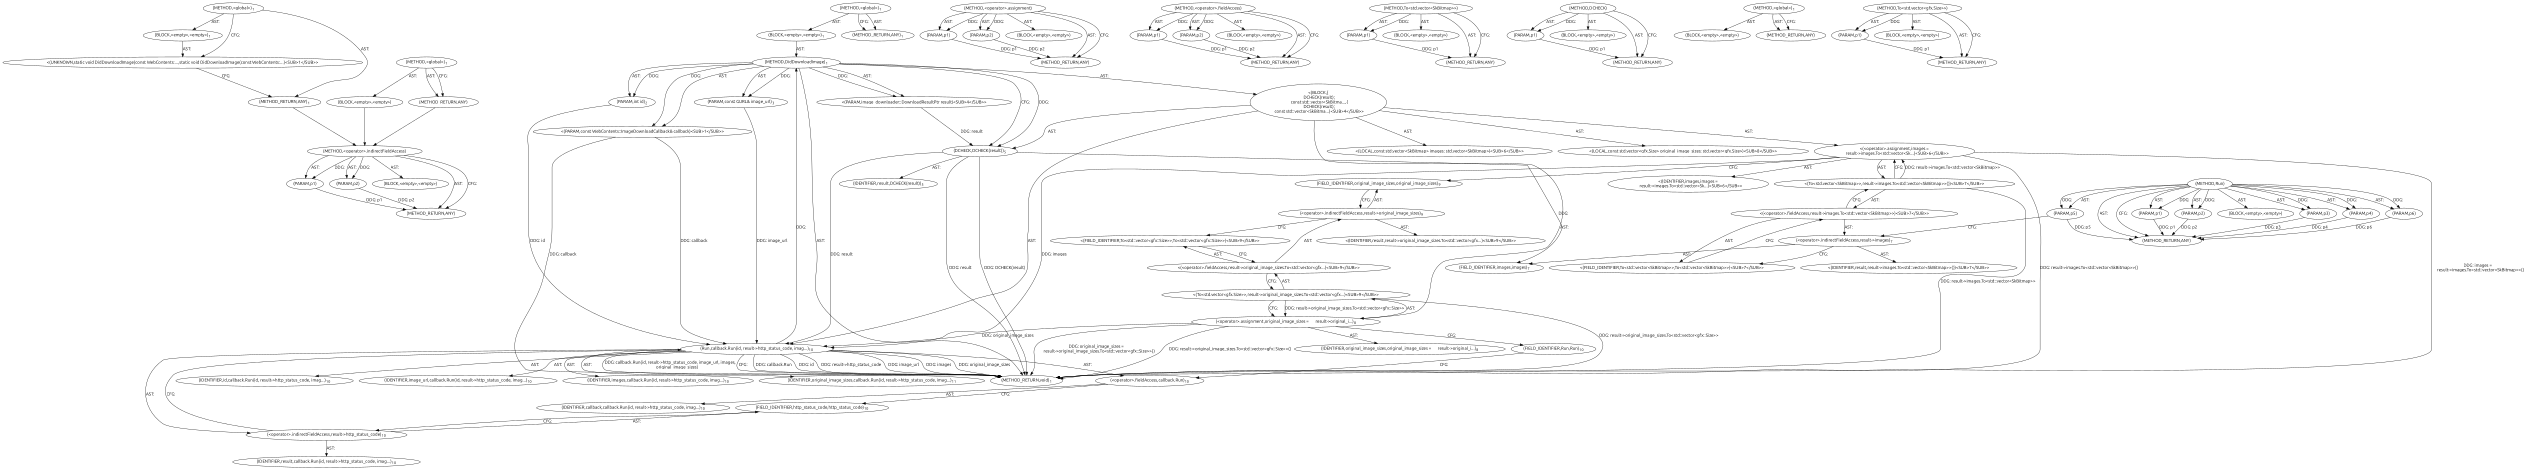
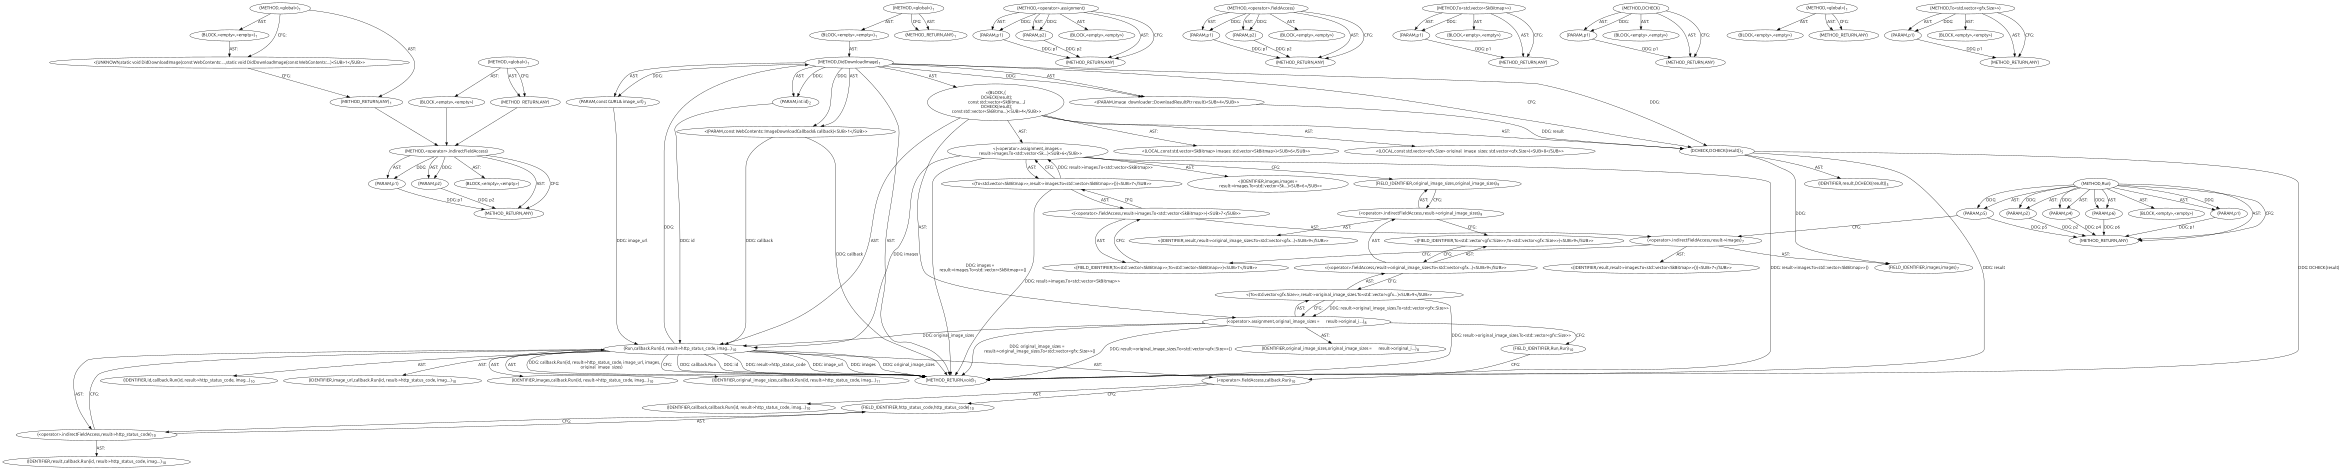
  digraph {
    fontname=Ubuntu
    node [fontname=Ubuntu]
    edge [fontname=Ubuntu]
    n1 [label=<(METHOD,&lt;operator&gt;.indirectFieldAccess)>]
    n2 [label=<(PARAM,p1)>]
    n3 [label=<(PARAM,p2)>]
    n4 [label=<(BLOCK,&lt;empty&gt;,&lt;empty&gt;)>]
    n5 [label=<(METHOD_RETURN,ANY)>]
    n6 [label=<(METHOD,&lt;global&gt;)<SUB>1</SUB>>]
    n7 [label=<(BLOCK,&lt;empty&gt;,&lt;empty&gt;)<SUB>1</SUB>>]
    n8 [label=<(METHOD_RETURN,ANY)<SUB>1</SUB>>]
    n9 [label=<(METHOD,DidDownloadImage)<SUB>1</SUB>>]
    n10 [label="<(PARAM,const WebContents::ImageDownloadCallback&amp; callback)<SUB>1</SUB>>"]
    n11 [label=<(PARAM,int id)<SUB>2</SUB>>]
    n12 [label=<(PARAM,const GURL&amp; image_url)<SUB>3</SUB>>]
    n13 [label="<(PARAM,image_downloader::DownloadResultPtr result)<SUB>4</SUB>>"]
    n14 [label="<(BLOCK,{\n  DCHECK(result);\n  const std::vector&lt;SkBitma...,{\n  DCHECK(result);\n  const std::vector&lt;SkBitma...)<SUB>4</SUB>>"]
    n15 [label=<(DCHECK,DCHECK(result))<SUB>5</SUB>>]
    n16 [label=<(METHOD_RETURN,void)<SUB>1</SUB>>]
    n17 [label=<(Run,callback.Run(id, result-&gt;http_status_code, imag...)<SUB>10</SUB>>]
    n18 [label="<(LOCAL,const std.vector&lt;SkBitmap&gt; images: std.vector&lt;SkBitmap&gt;)<SUB>6</SUB>>"]
    n19 [label="<(&lt;operator&gt;.assignment,images =\n      result-&gt;images.To&lt;std::vector&lt;Sk...)<SUB>6</SUB>>"]
    n20 [label="<(LOCAL,const std.vector&lt;gfx.Size&gt; original_image_sizes: std.vector&lt;gfx.Size&gt;)<SUB>8</SUB>>"]
    n21 [label=<(&lt;operator&gt;.assignment,original_image_sizes =       result-&gt;original_i...)<SUB>8</SUB>>]
    n22 [label=<(IDENTIFIER,result,DCHECK(result))<SUB>5</SUB>>]
    n23 [label=<(FIELD_IDENTIFIER,images,images)<SUB>7</SUB>>]
    n24 [label=<(&lt;operator&gt;.fieldAccess,callback.Run)<SUB>10</SUB>>]
    n25 [label=<(IDENTIFIER,id,callback.Run(id, result-&gt;http_status_code, imag...)<SUB>10</SUB>>]
    n26 [label=<(&lt;operator&gt;.indirectFieldAccess,result-&gt;http_status_code)<SUB>10</SUB>>]
    n27 [label=<(IDENTIFIER,image_url,callback.Run(id, result-&gt;http_status_code, imag...)<SUB>10</SUB>>]
    n28 [label=<(IDENTIFIER,images,callback.Run(id, result-&gt;http_status_code, imag...)<SUB>10</SUB>>]
    n29 [label=<(IDENTIFIER,original_image_sizes,callback.Run(id, result-&gt;http_status_code, imag...)<SUB>11</SUB>>]
    n30 [label="<(IDENTIFIER,images,images =\n      result-&gt;images.To&lt;std::vector&lt;Sk...)<SUB>6</SUB>>"]
    n31 [label="<(To&lt;std.vector&lt;SkBitmap&gt;&gt;,result-&gt;images.To&lt;std::vector&lt;SkBitmap&gt;&gt;())<SUB>7</SUB>>"]
    n32 [label=<(FIELD_IDENTIFIER,original_image_sizes,original_image_sizes)<SUB>9</SUB>>]
    n33 [label=<(IDENTIFIER,original_image_sizes,original_image_sizes =       result-&gt;original_i...)<SUB>8</SUB>>]
    n34 [label="<(To&lt;std.vector&lt;gfx.Size&gt;&gt;,result-&gt;original_image_sizes.To&lt;std::vector&lt;gfx...)<SUB>9</SUB>>"]
    n35 [label=<(FIELD_IDENTIFIER,Run,Run)<SUB>10</SUB>>]
    n36 [label="<(&lt;operator&gt;.fieldAccess,result-&gt;images.To&lt;std::vector&lt;SkBitmap&gt;&gt;)<SUB>7</SUB>>"]
    n37 [label=<(&lt;operator&gt;.indirectFieldAccess,result-&gt;original_image_sizes)<SUB>9</SUB>>]
    n38 [label=<(&lt;operator&gt;.indirectFieldAccess,result-&gt;images)<SUB>7</SUB>>]
    n39 [label="<(FIELD_IDENTIFIER,To&lt;std::vector&lt;SkBitmap&gt;&gt;,To&lt;std::vector&lt;SkBitmap&gt;&gt;)<SUB>7</SUB>>"]
    n40 [label="<(IDENTIFIER,result,result-&gt;images.To&lt;std::vector&lt;SkBitmap&gt;&gt;())<SUB>7</SUB>>"]
    n41 [label="<(&lt;operator&gt;.fieldAccess,result-&gt;original_image_sizes.To&lt;std::vector&lt;gfx...)<SUB>9</SUB>>"]
    n42 [label="<(FIELD_IDENTIFIER,To&lt;std::vector&lt;gfx::Size&gt;&gt;,To&lt;std::vector&lt;gfx::Size&gt;&gt;)<SUB>9</SUB>>"]
    n43 [label="<(IDENTIFIER,result,result-&gt;original_image_sizes.To&lt;std::vector&lt;gfx...)<SUB>9</SUB>>"]
    n44 [label=<(IDENTIFIER,callback,callback.Run(id, result-&gt;http_status_code, imag...)<SUB>10</SUB>>]
    n45 [label=<(FIELD_IDENTIFIER,http_status_code,http_status_code)<SUB>10</SUB>>]
    n46 [label=<(IDENTIFIER,result,callback.Run(id, result-&gt;http_status_code, imag...)<SUB>10</SUB>>]
    n47 [label=<(METHOD,&lt;operator&gt;.assignment)>]
    n48 [label=<(PARAM,p1)>]
    n49 [label=<(PARAM,p2)>]
    n50 [label=<(BLOCK,&lt;empty&gt;,&lt;empty&gt;)>]
    n51 [label=<(METHOD_RETURN,ANY)>]
    n52 [label=<(METHOD,Run)>]
    n53 [label=<(PARAM,p1)>]
    n54 [label=<(PARAM,p2)>]
-   n55 [label=<(PARAM,p3)>]
    n56 [label=<(PARAM,p4)>]
    n57 [label=<(PARAM,p5)>]
    n58 [label=<(PARAM,p6)>]
    n59 [label=<(BLOCK,&lt;empty&gt;,&lt;empty&gt;)>]
    n60 [label=<(METHOD_RETURN,ANY)>]
    n61 [label=<(METHOD,&lt;operator&gt;.fieldAccess)>]
    n62 [label=<(PARAM,p1)>]
    n63 [label=<(PARAM,p2)>]
    n64 [label=<(BLOCK,&lt;empty&gt;,&lt;empty&gt;)>]
    n65 [label=<(METHOD_RETURN,ANY)>]
    n66 [label=<(METHOD,To&lt;std.vector&lt;SkBitmap&gt;&gt;)>]
    n67 [label=<(PARAM,p1)>]
    n68 [label=<(BLOCK,&lt;empty&gt;,&lt;empty&gt;)>]
    n69 [label=<(METHOD_RETURN,ANY)>]
    n70 [label=<(METHOD,DCHECK)>]
    n71 [label=<(PARAM,p1)>]
    n72 [label=<(BLOCK,&lt;empty&gt;,&lt;empty&gt;)>]
    n73 [label=<(METHOD_RETURN,ANY)>]
    n74 [label=<(METHOD,&lt;global&gt;)<SUB>1</SUB>>]
    n75 [label=<(BLOCK,&lt;empty&gt;,&lt;empty&gt;)>]
    n76 [label=<(METHOD_RETURN,ANY)>]
    n77 [label=<(METHOD,To&lt;std.vector&lt;gfx.Size&gt;&gt;)>]
    n78 [label=<(PARAM,p1)>]
    n79 [label=<(BLOCK,&lt;empty&gt;,&lt;empty&gt;)>]
    n80 [label=<(METHOD_RETURN,ANY)>]
    n81 [label=<(METHOD,&lt;global&gt;)<SUB>1</SUB>>]
    n82 [label=<(BLOCK,&lt;empty&gt;,&lt;empty&gt;)<SUB>1</SUB>>]
    n83 [label="<(UNKNOWN,static void DidDownloadImage(const WebContents:...,static void DidDownloadImage(const WebContents:...)<SUB>1</SUB>>"]
    n84 [label=<(METHOD_RETURN,ANY)<SUB>1</SUB>>]
    n85 [label=<(METHOD,&lt;global&gt;)<SUB>1</SUB>>]
    n86 [label=<(BLOCK,&lt;empty&gt;,&lt;empty&gt;)>]
    n87 [label=<(METHOD_RETURN,ANY)>]
    n1 -> n2 [label="AST: "]
    n1 -> n2 [label="DDG: "]
    n1 -> n3 [label="AST: "]
    n1 -> n3 [label="DDG: "]
    n1 -> n4 [label="AST: "]
    n1 -> n5 [label="AST: "]
    n1 -> n5 [label="CFG: "]
    n2 -> n5 [label="DDG: p1"]
    n3 -> n5 [label="DDG: p2"]
    n6 -> n7 [label="AST: "]
    n6 -> n8 [label="AST: "]
    n6 -> n8 [label="CFG: "]
    n7 -> n9 [label="AST: "]
    n9 -> n10 [label="AST: "]
    n9 -> n10 [label="DDG: "]
    n9 -> n11 [label="AST: "]
    n9 -> n11 [label="DDG: "]
    n9 -> n12 [label="AST: "]
    n9 -> n12 [label="DDG: "]
    n9 -> n13 [label="AST: "]
    n9 -> n13 [label="DDG: "]
    n9 -> n14 [label="AST: "]
    n9 -> n15 [label="CFG: "]
    n9 -> n15 [label="DDG: "]
    n9 -> n16 [label="AST: "]
    n10 -> n16 [label="DDG: callback"]
    n10 -> n17 [label="DDG: callback"]
    n11 -> n17 [label="DDG: id"]
    n12 -> n17 [label="DDG: image_url"]
    n13 -> n15 [label="DDG: result"]
    n14 -> n15 [label="AST: "]
    n14 -> n17 [label="AST: "]
    n14 -> n18 [label="AST: "]
    n14 -> n19 [label="AST: "]
    n14 -> n20 [label="AST: "]
    n14 -> n21 [label="AST: "]
    n15 -> n16 [label="DDG: result"]
    n15 -> n16 [label="DDG: DCHECK(result)"]
-   n15 -> n17 [label="DDG: result"]
    n15 -> n22 [label="AST: "]
    n15 -> n23 [label="DDG: "]
    n17 -> n9 [label="DDG: "]
    n17 -> n16 [label="CFG: "]
    n17 -> n16 [label="DDG: callback.Run"]
    n17 -> n16 [label="DDG: id"]
    n17 -> n16 [label="DDG: result-&gt;http_status_code"]
    n17 -> n16 [label="DDG: image_url"]
    n17 -> n16 [label="DDG: images"]
    n17 -> n16 [label="DDG: original_image_sizes"]
    n17 -> n16 [label="DDG: callback.Run(id, result-&gt;http_status_code, image_url, images,\n               original_image_sizes)"]
    n17 -> n24 [label="AST: "]
    n17 -> n25 [label="AST: "]
    n17 -> n26 [label="AST: "]
    n17 -> n27 [label="AST: "]
    n17 -> n28 [label="AST: "]
    n17 -> n29 [label="AST: "]
    n19 -> n16 [label="DDG: result-&gt;images.To&lt;std::vector&lt;SkBitmap&gt;&gt;()"]
    n19 -> n16 [label="DDG: images =\n      result-&gt;images.To&lt;std::vector&lt;SkBitmap&gt;&gt;()"]
    n19 -> n17 [label="DDG: images"]
    n19 -> n30 [label="AST: "]
    n19 -> n31 [label="AST: "]
    n19 -> n32 [label="CFG: "]
    n21 -> n16 [label="DDG: result-&gt;original_image_sizes.To&lt;std::vector&lt;gfx::Size&gt;&gt;()"]
    n21 -> n16 [label="DDG: original_image_sizes =\n      result-&gt;original_image_sizes.To&lt;std::vector&lt;gfx::Size&gt;&gt;()"]
    n21 -> n17 [label="DDG: original_image_sizes"]
    n21 -> n33 [label="AST: "]
    n21 -> n34 [label="AST: "]
    n21 -> n35 [label="CFG: "]
    n24 -> n44 [label="AST: "]
    n24 -> n45 [label="CFG: "]
    n26 -> n17 [label="CFG: "]
    n26 -> n45 [label="AST: "]
    n26 -> n46 [label="AST: "]
    n31 -> n16 [label="DDG: result-&gt;images.To&lt;std::vector&lt;SkBitmap&gt;&gt;"]
    n31 -> n19 [label="CFG: "]
    n31 -> n19 [label="DDG: result-&gt;images.To&lt;std::vector&lt;SkBitmap&gt;&gt;"]
    n31 -> n36 [label="AST: "]
    n32 -> n37 [label="CFG: "]
    n34 -> n16 [label="DDG: result-&gt;original_image_sizes.To&lt;std::vector&lt;gfx::Size&gt;&gt;"]
    n34 -> n21 [label="CFG: "]
    n34 -> n21 [label="DDG: result-&gt;original_image_sizes.To&lt;std::vector&lt;gfx::Size&gt;&gt;"]
    n34 -> n41 [label="AST: "]
    n35 -> n24 [label="CFG: "]
    n36 -> n31 [label="CFG: "]
    n36 -> n38 [label="AST: "]
    n36 -> n39 [label="AST: "]
    n37 -> n32 [label="AST: "]
    n37 -> n42 [label="CFG: "]
    n37 -> n43 [label="AST: "]
    n38 -> n23 [label="AST: "]
    n38 -> n39 [label="CFG: "]
    n38 -> n40 [label="AST: "]
    n39 -> n36 [label="CFG: "]
    n41 -> n34 [label="CFG: "]
    n41 -> n37 [label="AST: "]
    n41 -> n42 [label="AST: "]
    n42 -> n41 [label="CFG: "]
    n45 -> n26 [label="CFG: "]
    n47 -> n48 [label="AST: "]
    n47 -> n48 [label="DDG: "]
    n47 -> n49 [label="AST: "]
    n47 -> n49 [label="DDG: "]
    n47 -> n50 [label="AST: "]
    n47 -> n51 [label="AST: "]
    n47 -> n51 [label="CFG: "]
    n48 -> n51 [label="DDG: p1"]
    n49 -> n51 [label="DDG: p2"]
    n52 -> n53 [label="AST: "]
    n52 -> n53 [label="DDG: "]
    n52 -> n54 [label="AST: "]
    n52 -> n54 [label="DDG: "]
-   n52 -> n55 [label="AST: "]
-   n52 -> n55 [label="DDG: "]
    n52 -> n56 [label="AST: "]
    n52 -> n56 [label="DDG: "]
    n52 -> n57 [label="AST: "]
    n52 -> n57 [label="DDG: "]
    n52 -> n58 [label="AST: "]
    n52 -> n58 [label="DDG: "]
    n52 -> n59 [label="AST: "]
    n52 -> n60 [label="AST: "]
    n52 -> n60 [label="CFG: "]
    n53 -> n60 [label="DDG: p1"]
    n54 -> n60 [label="DDG: p2"]
-   n55 -> n60 [label="DDG: p3"]
    n56 -> n60 [label="DDG: p4"]
    n57 -> n38 [label="CFG: "]
    n57 -> n60 [label="DDG: p5"]
    n58 -> n60 [label="DDG: p6"]
    n61 -> n62 [label="AST: "]
    n61 -> n62 [label="DDG: "]
    n61 -> n63 [label="AST: "]
    n61 -> n63 [label="DDG: "]
    n61 -> n64 [label="AST: "]
    n61 -> n65 [label="AST: "]
    n61 -> n65 [label="CFG: "]
    n62 -> n65 [label="DDG: p1"]
    n63 -> n65 [label="DDG: p2"]
    n66 -> n67 [label="AST: "]
    n66 -> n67 [label="DDG: "]
    n66 -> n68 [label="AST: "]
    n66 -> n69 [label="AST: "]
    n66 -> n69 [label="CFG: "]
    n67 -> n69 [label="DDG: p1"]
    n70 -> n71 [label="AST: "]
    n70 -> n71 [label="DDG: "]
    n70 -> n72 [label="AST: "]
    n70 -> n73 [label="AST: "]
    n70 -> n73 [label="CFG: "]
    n71 -> n73 [label="DDG: p1"]
    n74 -> n75 [label="AST: "]
    n74 -> n76 [label="AST: "]
    n74 -> n76 [label="CFG: "]
    n77 -> n78 [label="AST: "]
    n77 -> n78 [label="DDG: "]
    n77 -> n79 [label="AST: "]
    n77 -> n80 [label="AST: "]
    n77 -> n80 [label="CFG: "]
    n78 -> n80 [label="DDG: p1"]
    n81 -> n82 [label="AST: "]
    n81 -> n83 [label="CFG: "]
    n81 -> n84 [label="AST: "]
    n82 -> n83 [label="AST: "]
    n83 -> n84 [label="CFG: "]
    n84 -> n1
    n85 -> n86 [label="AST: "]
    n85 -> n87 [label="AST: "]
    n85 -> n87 [label="CFG: "]
    n86 -> n1
    n87 -> n1
  }
